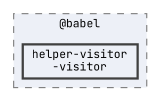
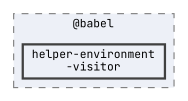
  digraph {
    compound=true
    rankdir=LR
    fontname="JetBrains Mono"
-   n1 [color=grey25 fillcolor="#edf0f7" fontname="JetBrains Mono" fontsize=10 height=0.2 label="helper-visitor\l-visitor" shape=box style="filled,bold" width=0.4]
+   n1 [color=grey25 fillcolor="#edf0f7" fontname="JetBrains Mono" fontsize=10 height=0.2 label="helper-environment\l-visitor" shape=box style="filled,bold" width=0.4]
    subgraph cluster_1 {
      bgcolor="#edf0f7"
      fontsize=10
      label="@babel"
      pencolor=grey50
      style="filled,dashed"
      n1
    }
  }
